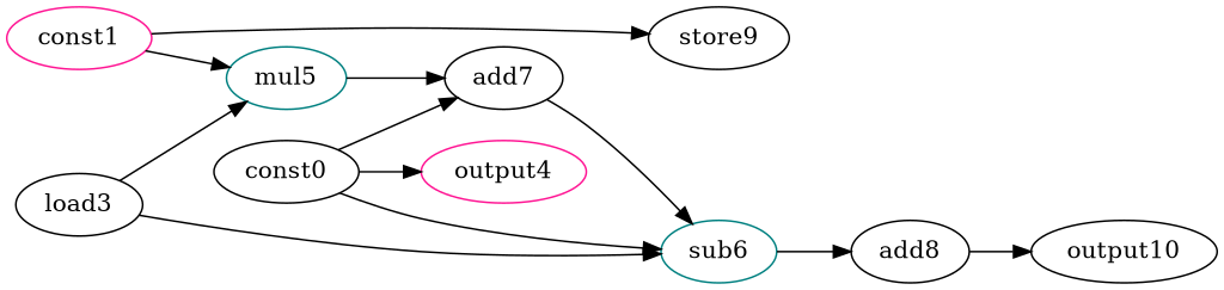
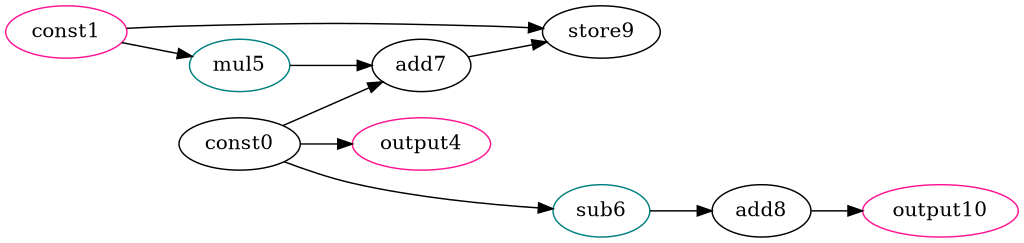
  digraph {
    rankdir=LR
    node [color=black opcode=output]
    edge [operand=0]
    output4 [color=deeppink]
    const0 [opcode=const]
    sub6 [color=teal opcode=sub]
    add7 [opcode=add]
    n5 [label=add8 opcode=sub]
    store9 [opcode=store]
    const1 [color=deeppink opcode=const]
    mul5 [color=teal opcode=mul]
-   load3 [opcode=load]
-   output10
+   output10 [color=deeppink]
    const0 -> output4
    const0 -> sub6
    const0 -> add7
    sub6 -> n5 [operand=1]
-   add7 -> sub6
+   add7 -> store9
    n5 -> output10
    const1 -> store9 [operand=1]
    const1 -> mul5
    mul5 -> add7 [operand=1]
-   load3 -> sub6 [operand=1]
-   load3 -> mul5 [operand=1]
  }
